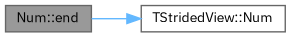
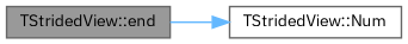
  digraph {
    rankdir=LR
    fontname="IBM Plex Sans"
    node [fontname="IBM Plex Sans" fontsize=10 shape=box style=filled]
-   n1 [color=gray40 fillcolor=grey60 fontcolor=black height=0.2 label="Num::end" width=0.4]
+   n1 [color=gray40 fillcolor=grey60 fontcolor=black height=0.2 label="TStridedView::end" width=0.4]
    n2 [color=grey40 fillcolor=white height=0.2 label="TStridedView::Num" width=0.4]
    n1 -> n2 [color=steelblue1 fontname="IBM Plex Sans" fontsize=10 labelfontname=Helvetica labelfontsize=10 style=solid]
  }
